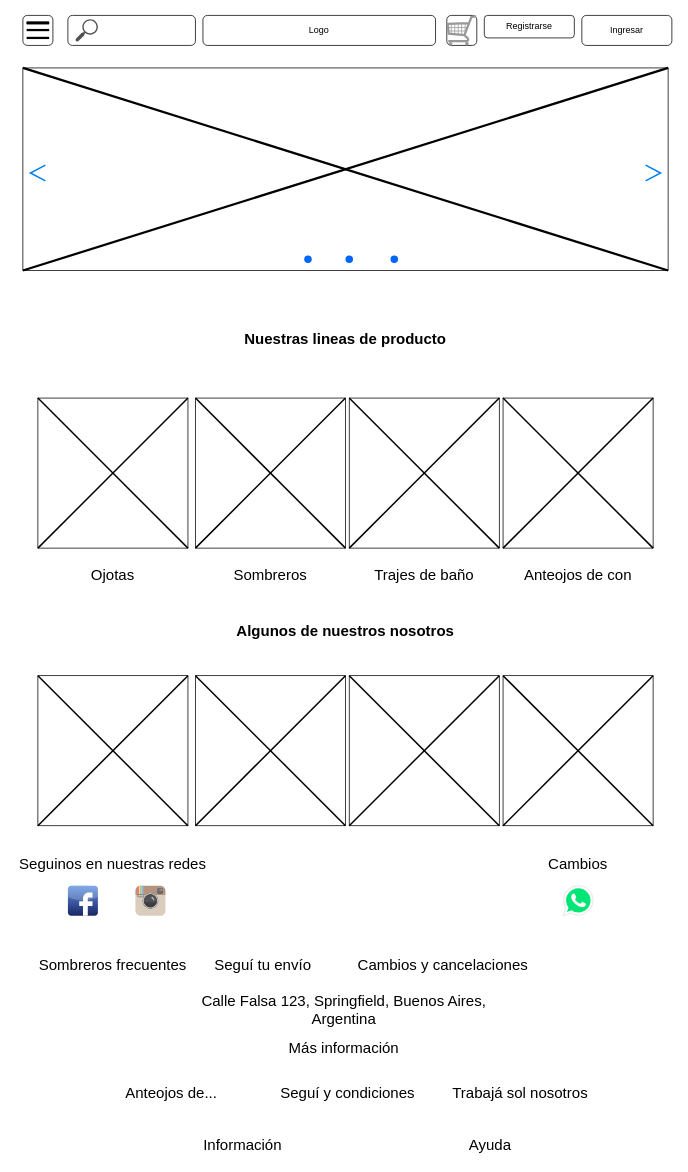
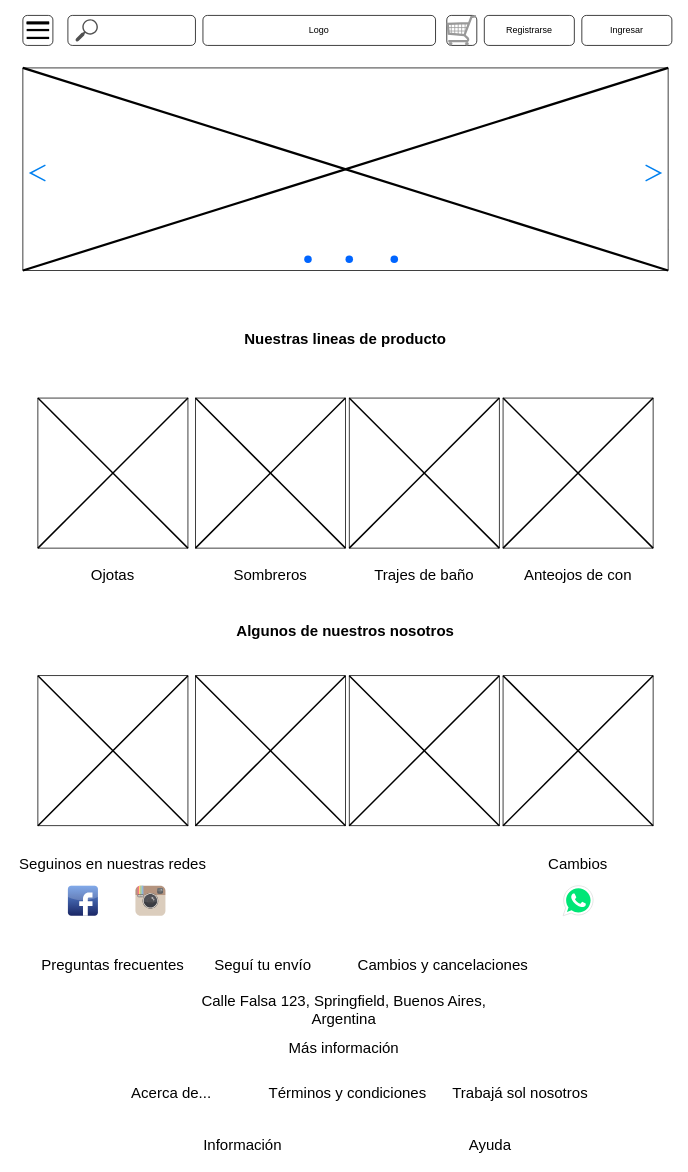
  <mxCell id="0" />
  <mxCell id="1" parent="0" />
  <mxCell id="2" value="" style="rounded=1;whiteSpace=wrap;html=1;" vertex="1" parent="1"><mxGeometry x="90" y="20" width="170" height="40" as="geometry" /></mxCell>
  <mxCell id="3" value="" style="rounded=1;whiteSpace=wrap;html=1;" vertex="1" parent="1"><mxGeometry x="30" y="20" width="40" height="40" as="geometry" /></mxCell>
  <mxCell id="4" value="Logo" style="rounded=1;whiteSpace=wrap;html=1;" vertex="1" parent="1"><mxGeometry x="270" y="20" width="310" height="40" as="geometry" /></mxCell>
  <mxCell id="5" value="Ingresar" style="rounded=1;whiteSpace=wrap;html=1;" vertex="1" parent="1"><mxGeometry x="775" y="20" width="120" height="40" as="geometry" /></mxCell>
- <mxCell id="6" value="Registrarse" style="rounded=1;whiteSpace=wrap;html=1;" vertex="1" parent="1"><mxGeometry x="645" y="20" width="120" height="30" as="geometry" /></mxCell>
+ <mxCell id="6" value="Registrarse" style="rounded=1;whiteSpace=wrap;html=1;" vertex="1" parent="1"><mxGeometry x="645" y="20" width="120" height="40" as="geometry" /></mxCell>
  <mxCell id="7" value="" style="rounded=1;whiteSpace=wrap;html=1;" vertex="1" parent="1"><mxGeometry x="595" y="20" width="40" height="40" as="geometry" /></mxCell>
  <mxCell id="8" value="" style="verticalLabelPosition=bottom;shadow=0;dashed=0;align=center;html=1;verticalAlign=top;strokeWidth=1;shape=mxgraph.mockup.misc.shoppingCart;strokeColor=#999999;" vertex="1" parent="1"><mxGeometry x="595" y="20" width="40" height="40" as="geometry" /></mxCell>
  <mxCell id="9" value="" style="endArrow=none;html=1;rounded=0;strokeWidth=4;" edge="1" parent="1"><mxGeometry width="50" height="50" relative="1" as="geometry"><mxPoint x="35" y="30" as="sourcePoint" /><mxPoint x="65" y="30" as="targetPoint" /></mxGeometry></mxCell>
  <mxCell id="10" value="" style="endArrow=none;html=1;rounded=0;strokeWidth=3;" edge="1" parent="1"><mxGeometry width="50" height="50" relative="1" as="geometry"><mxPoint x="35" y="50" as="sourcePoint" /><mxPoint x="65" y="50" as="targetPoint" /><Array as="points"><mxPoint x="50" y="50" /></Array></mxGeometry></mxCell>
  <mxCell id="11" value="" style="sketch=0;pointerEvents=1;shadow=0;dashed=0;html=1;strokeColor=none;fillColor=#505050;labelPosition=center;verticalLabelPosition=bottom;verticalAlign=top;outlineConnect=0;align=center;shape=mxgraph.office.concepts.search;" vertex="1" parent="1"><mxGeometry x="100" y="25" width="30" height="30" as="geometry" /></mxCell>
  <mxCell id="12" value="" style="endArrow=none;html=1;rounded=0;startArrow=none;" edge="1" parent="1" source="13"><mxGeometry width="50" height="50" relative="1" as="geometry"><mxPoint x="650" y="320" as="sourcePoint" /><mxPoint x="700" y="270" as="targetPoint" /></mxGeometry></mxCell>
  <mxCell id="13" value="" style="rounded=0;whiteSpace=wrap;html=1;" vertex="1" parent="1"><mxGeometry x="30" y="90" width="860" height="270" as="geometry" /></mxCell>
  <mxCell id="14" value="" style="endArrow=none;html=1;rounded=0;strokeWidth=3;" edge="1" parent="1"><mxGeometry width="50" height="50" relative="1" as="geometry"><mxPoint x="35" y="30" as="sourcePoint" /><mxPoint x="65" y="30" as="targetPoint" /></mxGeometry></mxCell>
  <mxCell id="15" value="" style="endArrow=none;html=1;rounded=0;strokeWidth=3;" edge="1" parent="1"><mxGeometry width="50" height="50" relative="1" as="geometry"><mxPoint x="35" y="39.5" as="sourcePoint" /><mxPoint x="65" y="39.5" as="targetPoint" /></mxGeometry></mxCell>
  <mxCell id="16" value="" style="endArrow=none;html=1;rounded=0;strokeWidth=3;exitX=0;exitY=0;exitDx=0;exitDy=0;entryX=1;entryY=1;entryDx=0;entryDy=0;" edge="1" parent="1" source="13" target="13"><mxGeometry width="50" height="50" relative="1" as="geometry"><mxPoint x="140" y="180" as="sourcePoint" /><mxPoint x="190" y="130" as="targetPoint" /></mxGeometry></mxCell>
  <mxCell id="17" value="" style="endArrow=none;html=1;rounded=0;strokeWidth=3;exitX=0;exitY=1;exitDx=0;exitDy=0;entryX=1;entryY=0;entryDx=0;entryDy=0;" edge="1" parent="1" source="13" target="13"><mxGeometry width="50" height="50" relative="1" as="geometry"><mxPoint x="40" y="100" as="sourcePoint" /><mxPoint x="1350" y="310" as="targetPoint" /></mxGeometry></mxCell>
  <mxCell id="18" value="" style="shape=ellipse;fillColor=#0065FF;strokeColor=none;html=1;sketch=0;" vertex="1" parent="1"><mxGeometry x="405" y="340" width="10" height="10" as="geometry" /></mxCell>
  <mxCell id="19" value="" style="shape=ellipse;fillColor=#0065FF;strokeColor=none;html=1;sketch=0;" vertex="1" parent="1"><mxGeometry x="460" y="340" width="10" height="10" as="geometry" /></mxCell>
  <mxCell id="20" value="" style="shape=ellipse;fillColor=#0065FF;strokeColor=none;html=1;sketch=0;" vertex="1" parent="1"><mxGeometry x="520" y="340" width="10" height="10" as="geometry" /></mxCell>
  <mxCell id="21" value="" style="html=1;verticalLabelPosition=bottom;labelBackgroundColor=#ffffff;verticalAlign=top;shadow=0;dashed=0;strokeWidth=2;shape=mxgraph.ios7.misc.left;strokeColor=#0080f0;" vertex="1" parent="1"><mxGeometry x="40" y="219.5" width="20" height="21" as="geometry" /></mxCell>
  <mxCell id="22" value="" style="html=1;verticalLabelPosition=bottom;labelBackgroundColor=#ffffff;verticalAlign=top;shadow=0;dashed=0;strokeWidth=2;shape=mxgraph.ios7.misc.left;strokeColor=#0080f0;direction=west;" vertex="1" parent="1"><mxGeometry x="860" y="219.5" width="20" height="21" as="geometry" /></mxCell>
  <mxCell id="23" value="" style="dashed=0;outlineConnect=0;html=1;align=center;labelPosition=center;verticalLabelPosition=bottom;verticalAlign=top;shape=mxgraph.webicons.facebook;fillColor=#6294E4;gradientColor=#1A2665" vertex="1" parent="1"><mxGeometry x="90" y="1180" width="40" height="40" as="geometry" /></mxCell>
  <mxCell id="24" value="" style="dashed=0;outlineConnect=0;html=1;align=center;labelPosition=center;verticalLabelPosition=bottom;verticalAlign=top;shape=mxgraph.weblogos.instagram;fillColor=#6FC0E4;gradientColor=#1E305B" vertex="1" parent="1"><mxGeometry x="180" y="1180" width="40" height="40" as="geometry" /></mxCell>
  <mxCell id="25" value="" style="dashed=0;outlineConnect=0;html=1;align=center;labelPosition=center;verticalLabelPosition=bottom;verticalAlign=top;shape=mxgraph.weblogos.whatsapp;fillColor=#00E676;strokeColor=#dddddd" vertex="1" parent="1"><mxGeometry x="750" y="1180" width="40" height="40" as="geometry" /></mxCell>
  <mxCell id="26" value="Seguinos en nuestras redes" style="text;html=1;strokeColor=none;fillColor=none;align=center;verticalAlign=middle;whiteSpace=wrap;rounded=0;fontSize=20;" vertex="1" parent="1"><mxGeometry x="20" y="1130" width="260" height="40" as="geometry" /></mxCell>
- <mxCell id="27" value="Sombreros frecuentes" style="text;html=1;strokeColor=none;fillColor=none;align=center;verticalAlign=middle;whiteSpace=wrap;rounded=0;fontSize=20;" vertex="1" parent="1"><mxGeometry x="35" y="1270" width="230" height="30" as="geometry" /></mxCell>
+ <mxCell id="27" value="Preguntas frecuentes" style="text;html=1;strokeColor=none;fillColor=none;align=center;verticalAlign=middle;whiteSpace=wrap;rounded=0;fontSize=20;" vertex="1" parent="1"><mxGeometry x="35" y="1270" width="230" height="30" as="geometry" /></mxCell>
  <mxCell id="28" value="Seguí tu envío" style="text;html=1;strokeColor=none;fillColor=none;align=center;verticalAlign=middle;whiteSpace=wrap;rounded=0;fontSize=20;" vertex="1" parent="1"><mxGeometry x="270" y="1270" width="160" height="30" as="geometry" /></mxCell>
  <mxCell id="29" value="Cambios y cancelaciones" style="text;html=1;strokeColor=none;fillColor=none;align=center;verticalAlign=middle;whiteSpace=wrap;rounded=0;fontSize=20;" vertex="1" parent="1"><mxGeometry x="440" y="1270" width="300" height="30" as="geometry" /></mxCell>
  <mxCell id="30" value="Cambios" style="text;html=1;strokeColor=none;fillColor=none;align=center;verticalAlign=middle;whiteSpace=wrap;rounded=0;fontSize=20;" vertex="1" parent="1"><mxGeometry x="710" y="1135" width="120" height="30" as="geometry" /></mxCell>
  <mxCell id="31" value="Calle Falsa 123, Springfield, Buenos Aires, Argentina" style="text;html=1;strokeColor=none;fillColor=none;align=center;verticalAlign=middle;whiteSpace=wrap;rounded=0;fontSize=20;" vertex="1" parent="1"><mxGeometry x="248" y="1320" width="420" height="50" as="geometry" /></mxCell>
- <mxCell id="32" value="Anteojos de..." style="text;html=1;strokeColor=none;fillColor=none;align=center;verticalAlign=middle;whiteSpace=wrap;rounded=0;fontSize=20;" vertex="1" parent="1"><mxGeometry x="113" y="1440" width="230" height="30" as="geometry" /></mxCell>
- <mxCell id="33" value="Seguí y condiciones" style="text;html=1;strokeColor=none;fillColor=none;align=center;verticalAlign=middle;whiteSpace=wrap;rounded=0;fontSize=20;" vertex="1" parent="1"><mxGeometry x="348" y="1440" width="230" height="30" as="geometry" /></mxCell>
+ <mxCell id="32" value="Acerca de..." style="text;html=1;strokeColor=none;fillColor=none;align=center;verticalAlign=middle;whiteSpace=wrap;rounded=0;fontSize=20;" vertex="1" parent="1"><mxGeometry x="113" y="1440" width="230" height="30" as="geometry" /></mxCell>
+ <mxCell id="33" value="Términos y condiciones" style="text;html=1;strokeColor=none;fillColor=none;align=center;verticalAlign=middle;whiteSpace=wrap;rounded=0;fontSize=20;" vertex="1" parent="1"><mxGeometry x="348" y="1440" width="230" height="30" as="geometry" /></mxCell>
  <mxCell id="34" value="Trabajá sol nosotros" style="text;html=1;strokeColor=none;fillColor=none;align=center;verticalAlign=middle;whiteSpace=wrap;rounded=0;fontSize=20;" vertex="1" parent="1"><mxGeometry x="578" y="1440" width="230" height="30" as="geometry" /></mxCell>
  <mxCell id="35" value="Información" style="text;html=1;strokeColor=none;fillColor=none;align=center;verticalAlign=middle;whiteSpace=wrap;rounded=0;fontSize=20;" vertex="1" parent="1"><mxGeometry x="208" y="1510" width="230" height="30" as="geometry" /></mxCell>
  <mxCell id="36" value="Ayuda" style="text;html=1;strokeColor=none;fillColor=none;align=center;verticalAlign=middle;whiteSpace=wrap;rounded=0;fontSize=20;" vertex="1" parent="1"><mxGeometry x="538" y="1510" width="230" height="30" as="geometry" /></mxCell>
  <mxCell id="37" value="Más información" style="text;html=1;strokeColor=none;fillColor=none;align=center;verticalAlign=middle;whiteSpace=wrap;rounded=0;fontSize=20;" vertex="1" parent="1"><mxGeometry x="363" y="1380" width="190" height="30" as="geometry" /></mxCell>
  <mxCell id="38" value="&lt;b&gt;Nuestras lineas de producto&lt;/b&gt;" style="text;html=1;strokeColor=none;fillColor=none;align=center;verticalAlign=middle;whiteSpace=wrap;rounded=0;fontSize=20;" vertex="1" parent="1"><mxGeometry x="180" y="420" width="560" height="60" as="geometry" /></mxCell>
  <mxCell id="39" value="&lt;b&gt;Algunos de nuestros nosotros&lt;/b&gt;" style="text;html=1;strokeColor=none;fillColor=none;align=center;verticalAlign=middle;whiteSpace=wrap;rounded=0;fontSize=20;" vertex="1" parent="1"><mxGeometry x="180" y="810" width="560" height="60" as="geometry" /></mxCell>
  <mxCell id="40" value="Ojotas" style="text;html=1;strokeColor=none;fillColor=none;align=center;verticalAlign=middle;whiteSpace=wrap;rounded=0;fontSize=20;" vertex="1" parent="1"><mxGeometry x="120" y="750" width="60" height="30" as="geometry" /></mxCell>
  <mxCell id="41" value="Sombreros" style="text;html=1;strokeColor=none;fillColor=none;align=center;verticalAlign=middle;whiteSpace=wrap;rounded=0;fontSize=20;" vertex="1" parent="1"><mxGeometry x="290" y="750" width="140" height="30" as="geometry" /></mxCell>
  <mxCell id="42" value="Trajes de baño" style="text;html=1;strokeColor=none;fillColor=none;align=center;verticalAlign=middle;whiteSpace=wrap;rounded=0;fontSize=20;" vertex="1" parent="1"><mxGeometry x="475" y="750" width="180" height="30" as="geometry" /></mxCell>
  <mxCell id="43" value="Anteojos de con" style="text;html=1;strokeColor=none;fillColor=none;align=center;verticalAlign=middle;whiteSpace=wrap;rounded=0;fontSize=20;" vertex="1" parent="1"><mxGeometry x="670" y="750" width="200" height="30" as="geometry" /></mxCell>
  <mxCell id="44" value="" style="rounded=0;whiteSpace=wrap;html=1;" vertex="1" parent="1"><mxGeometry x="670" y="530" width="200" height="200" as="geometry" /></mxCell>
  <mxCell id="45" value="" style="endArrow=none;html=1;rounded=0;exitX=0;exitY=0;exitDx=0;exitDy=0;entryX=1;entryY=1;entryDx=0;entryDy=0;strokeWidth=2;" edge="1" parent="1" source="44" target="44"><mxGeometry width="50" height="50" relative="1" as="geometry"><mxPoint x="740" y="840" as="sourcePoint" /><mxPoint x="790" y="790" as="targetPoint" /></mxGeometry></mxCell>
  <mxCell id="46" value="" style="endArrow=none;html=1;rounded=0;exitX=0;exitY=1;exitDx=0;exitDy=0;entryX=1;entryY=0;entryDx=0;entryDy=0;strokeWidth=2;" edge="1" parent="1" source="44" target="44"><mxGeometry width="50" height="50" relative="1" as="geometry"><mxPoint x="680" y="540" as="sourcePoint" /><mxPoint x="880" y="740" as="targetPoint" /></mxGeometry></mxCell>
  <mxCell id="47" value="" style="rounded=0;whiteSpace=wrap;html=1;" vertex="1" parent="1"><mxGeometry x="465" y="530" width="200" height="200" as="geometry" /></mxCell>
  <mxCell id="48" value="" style="endArrow=none;html=1;rounded=0;exitX=0;exitY=0;exitDx=0;exitDy=0;entryX=1;entryY=1;entryDx=0;entryDy=0;strokeWidth=2;" edge="1" parent="1" source="47" target="47"><mxGeometry width="50" height="50" relative="1" as="geometry"><mxPoint x="535" y="840" as="sourcePoint" /><mxPoint x="585" y="790" as="targetPoint" /></mxGeometry></mxCell>
  <mxCell id="49" value="" style="endArrow=none;html=1;rounded=0;exitX=0;exitY=1;exitDx=0;exitDy=0;entryX=1;entryY=0;entryDx=0;entryDy=0;strokeWidth=2;" edge="1" parent="1" source="47" target="47"><mxGeometry width="50" height="50" relative="1" as="geometry"><mxPoint x="475" y="540" as="sourcePoint" /><mxPoint x="675" y="740" as="targetPoint" /></mxGeometry></mxCell>
  <mxCell id="50" value="" style="rounded=0;whiteSpace=wrap;html=1;" vertex="1" parent="1"><mxGeometry x="260" y="530" width="200" height="200" as="geometry" /></mxCell>
  <mxCell id="51" value="" style="endArrow=none;html=1;rounded=0;exitX=0;exitY=0;exitDx=0;exitDy=0;entryX=1;entryY=1;entryDx=0;entryDy=0;strokeWidth=2;" edge="1" parent="1" source="50" target="50"><mxGeometry width="50" height="50" relative="1" as="geometry"><mxPoint x="330" y="840" as="sourcePoint" /><mxPoint x="380" y="790" as="targetPoint" /></mxGeometry></mxCell>
  <mxCell id="52" value="" style="endArrow=none;html=1;rounded=0;exitX=0;exitY=1;exitDx=0;exitDy=0;entryX=1;entryY=0;entryDx=0;entryDy=0;strokeWidth=2;" edge="1" parent="1" source="50" target="50"><mxGeometry width="50" height="50" relative="1" as="geometry"><mxPoint x="270" y="540" as="sourcePoint" /><mxPoint x="470" y="740" as="targetPoint" /></mxGeometry></mxCell>
  <mxCell id="53" value="" style="rounded=0;whiteSpace=wrap;html=1;" vertex="1" parent="1"><mxGeometry x="50" y="530" width="200" height="200" as="geometry" /></mxCell>
  <mxCell id="54" value="" style="endArrow=none;html=1;rounded=0;exitX=0;exitY=0;exitDx=0;exitDy=0;entryX=1;entryY=1;entryDx=0;entryDy=0;strokeWidth=2;" edge="1" parent="1" source="53" target="53"><mxGeometry width="50" height="50" relative="1" as="geometry"><mxPoint x="120" y="840" as="sourcePoint" /><mxPoint x="170" y="790" as="targetPoint" /></mxGeometry></mxCell>
  <mxCell id="55" value="" style="endArrow=none;html=1;rounded=0;exitX=0;exitY=1;exitDx=0;exitDy=0;entryX=1;entryY=0;entryDx=0;entryDy=0;strokeWidth=2;" edge="1" parent="1" source="53" target="53"><mxGeometry width="50" height="50" relative="1" as="geometry"><mxPoint x="60" y="540" as="sourcePoint" /><mxPoint x="260" y="740" as="targetPoint" /></mxGeometry></mxCell>
  <mxCell id="56" value="" style="rounded=0;whiteSpace=wrap;html=1;" vertex="1" parent="1"><mxGeometry x="670" y="900" width="200" height="200" as="geometry" /></mxCell>
  <mxCell id="57" value="" style="endArrow=none;html=1;rounded=0;exitX=0;exitY=0;exitDx=0;exitDy=0;entryX=1;entryY=1;entryDx=0;entryDy=0;strokeWidth=2;" edge="1" parent="1" source="56" target="56"><mxGeometry width="50" height="50" relative="1" as="geometry"><mxPoint x="740" y="1210" as="sourcePoint" /><mxPoint x="790" y="1160" as="targetPoint" /></mxGeometry></mxCell>
  <mxCell id="58" value="" style="endArrow=none;html=1;rounded=0;exitX=0;exitY=1;exitDx=0;exitDy=0;entryX=1;entryY=0;entryDx=0;entryDy=0;strokeWidth=2;" edge="1" parent="1" source="56" target="56"><mxGeometry width="50" height="50" relative="1" as="geometry"><mxPoint x="680" y="910" as="sourcePoint" /><mxPoint x="880" y="1110" as="targetPoint" /></mxGeometry></mxCell>
  <mxCell id="59" value="" style="rounded=0;whiteSpace=wrap;html=1;" vertex="1" parent="1"><mxGeometry x="465" y="900" width="200" height="200" as="geometry" /></mxCell>
  <mxCell id="60" value="" style="endArrow=none;html=1;rounded=0;exitX=0;exitY=0;exitDx=0;exitDy=0;entryX=1;entryY=1;entryDx=0;entryDy=0;strokeWidth=2;" edge="1" parent="1" source="59" target="59"><mxGeometry width="50" height="50" relative="1" as="geometry"><mxPoint x="535" y="1210" as="sourcePoint" /><mxPoint x="585" y="1160" as="targetPoint" /></mxGeometry></mxCell>
  <mxCell id="61" value="" style="endArrow=none;html=1;rounded=0;exitX=0;exitY=1;exitDx=0;exitDy=0;entryX=1;entryY=0;entryDx=0;entryDy=0;strokeWidth=2;" edge="1" parent="1" source="59" target="59"><mxGeometry width="50" height="50" relative="1" as="geometry"><mxPoint x="475" y="910" as="sourcePoint" /><mxPoint x="675" y="1110" as="targetPoint" /></mxGeometry></mxCell>
  <mxCell id="62" value="" style="rounded=0;whiteSpace=wrap;html=1;" vertex="1" parent="1"><mxGeometry x="260" y="900" width="200" height="200" as="geometry" /></mxCell>
  <mxCell id="63" value="" style="endArrow=none;html=1;rounded=0;exitX=0;exitY=0;exitDx=0;exitDy=0;entryX=1;entryY=1;entryDx=0;entryDy=0;strokeWidth=2;" edge="1" parent="1" source="62" target="62"><mxGeometry width="50" height="50" relative="1" as="geometry"><mxPoint x="330" y="1210" as="sourcePoint" /><mxPoint x="380" y="1160" as="targetPoint" /></mxGeometry></mxCell>
  <mxCell id="64" value="" style="endArrow=none;html=1;rounded=0;exitX=0;exitY=1;exitDx=0;exitDy=0;entryX=1;entryY=0;entryDx=0;entryDy=0;strokeWidth=2;" edge="1" parent="1" source="62" target="62"><mxGeometry width="50" height="50" relative="1" as="geometry"><mxPoint x="270" y="910" as="sourcePoint" /><mxPoint x="470" y="1110" as="targetPoint" /></mxGeometry></mxCell>
  <mxCell id="65" value="" style="rounded=0;whiteSpace=wrap;html=1;" vertex="1" parent="1"><mxGeometry x="50" y="900" width="200" height="200" as="geometry" /></mxCell>
  <mxCell id="66" value="" style="endArrow=none;html=1;rounded=0;exitX=0;exitY=0;exitDx=0;exitDy=0;entryX=1;entryY=1;entryDx=0;entryDy=0;strokeWidth=2;" edge="1" parent="1" source="65" target="65"><mxGeometry width="50" height="50" relative="1" as="geometry"><mxPoint x="120" y="1210" as="sourcePoint" /><mxPoint x="170" y="1160" as="targetPoint" /></mxGeometry></mxCell>
  <mxCell id="67" value="" style="endArrow=none;html=1;rounded=0;exitX=0;exitY=1;exitDx=0;exitDy=0;entryX=1;entryY=0;entryDx=0;entryDy=0;strokeWidth=2;" edge="1" parent="1" source="65" target="65"><mxGeometry width="50" height="50" relative="1" as="geometry"><mxPoint x="60" y="910" as="sourcePoint" /><mxPoint x="260" y="1110" as="targetPoint" /></mxGeometry></mxCell>
